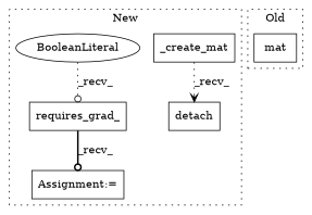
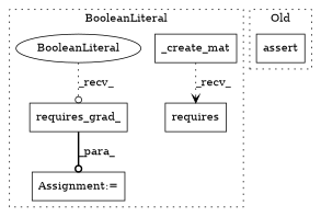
  digraph {
    node [a=32 shape=box]
    edge [arrowhead=odot style=dotted]
-   n1 [l=8 label=detach s=1655]
+   n1 [l=8 label=requires s=1655]
    n2 [a=7 l=1 label="Assignment:=" s=1905]
    n3 [l=13 label=_create_mat s=1641]
    n4 [l="15,1" label=requires_grad_ s="1664,1683"]
    n5 [a=9 l=4 label=BooleanLiteral s=1679 shape=ellipse]
-   n6 [l="11,1" label=mat s="2532,2611"]
+   n6 [l="11,1" label=assert s="2532,2611"]
    subgraph cluster_1 {
-     label=New
+     label=BooleanLiteral
      style=dotted
      n1
      n2
      n3
      n4
      n5
    }
    subgraph cluster_2 {
      label=Old
      style=dotted
      n6
    }
    n3 -> n1 [arrowhead=vee label=_recv_]
-   n4 -> n2 [label=_recv_ style=bold]
+   n4 -> n2 [label=_para_ style=bold]
    n5 -> n4 [label=_recv_]
  }
